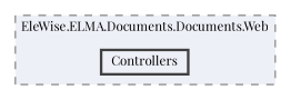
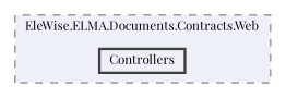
  digraph {
    compound=true
    fontname="Playfair Display"
    n1 [color=grey25 fillcolor="#edf0f7" fontname="Playfair Display" fontsize=10 height=0.2 label=Controllers shape=box style="filled,bold" width=0.4]
    subgraph cluster_1 {
      bgcolor="#edf0f7"
      fontsize=10
-     label="EleWise.ELMA.Documents.Documents.Web"
+     label="EleWise.ELMA.Documents.Contracts.Web"
      pencolor=grey50
      style="filled,dashed"
      n1
    }
  }
